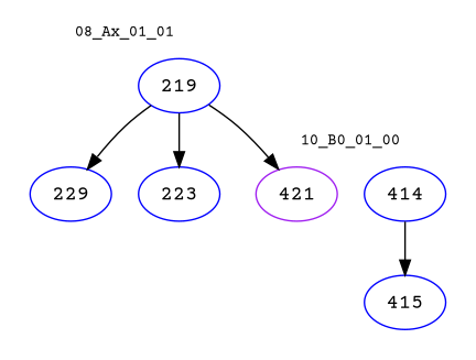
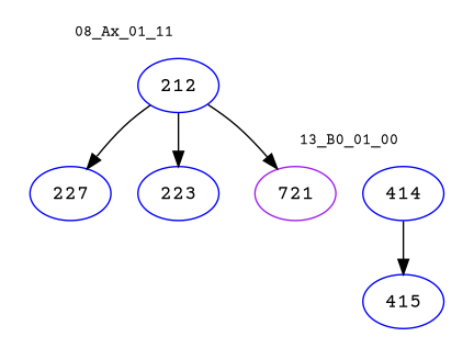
  digraph {
    fontname="Courier Prime"
    node [color=blue fontname="Courier Prime"]
    edge [color=black fontname="Courier Prime"]
-   n1 [label=219]
-   n2 [label=229]
+   n1 [label=212]
+   n2 [label=227]
    n3 [label=223]
    n4 [label=414]
    n5 [label=415]
-   n6 [color=purple label=421]
+   n6 [color=purple label=721]
    subgraph cluster_1 {
      color=white
      fontsize=10
-     label="08_Ax_01_01"
+     label="08_Ax_01_11"
      n1
      n2
      n3
    }
    subgraph cluster_2 {
      color=white
      fontsize=10
-     label="10_B0_01_00"
+     label="13_B0_01_00"
      n4
      n5
      n6
    }
    n1 -> n2
    n1 -> n3
    n1 -> n6
    n4 -> n5
  }
